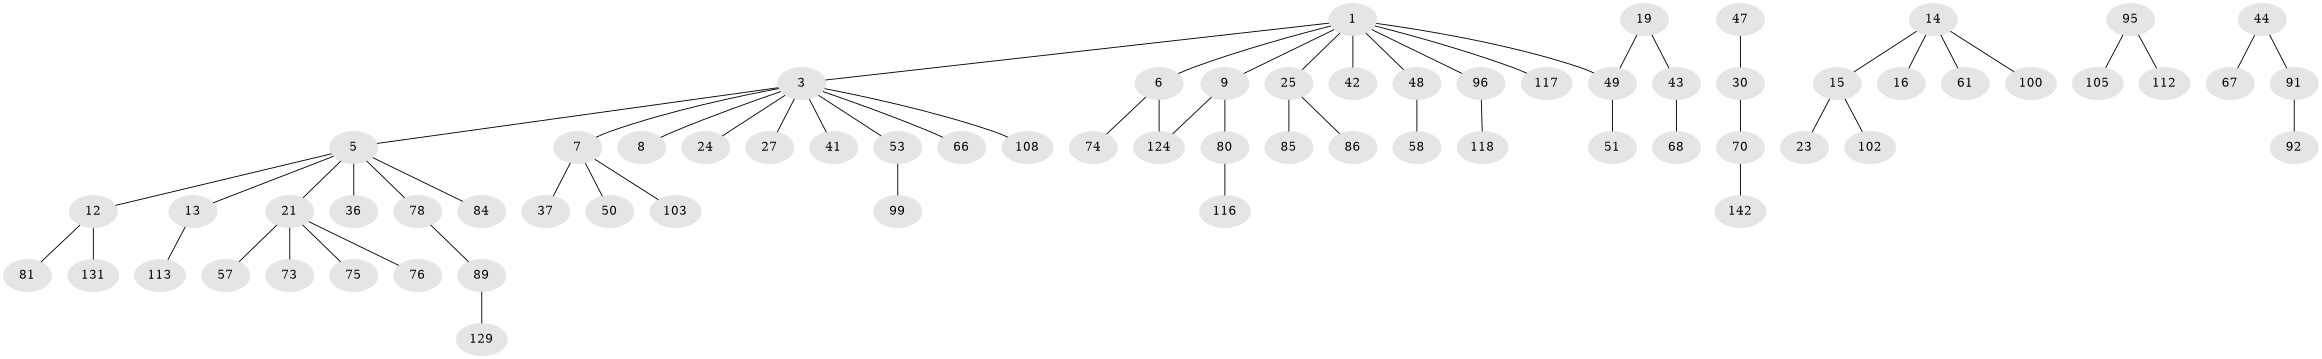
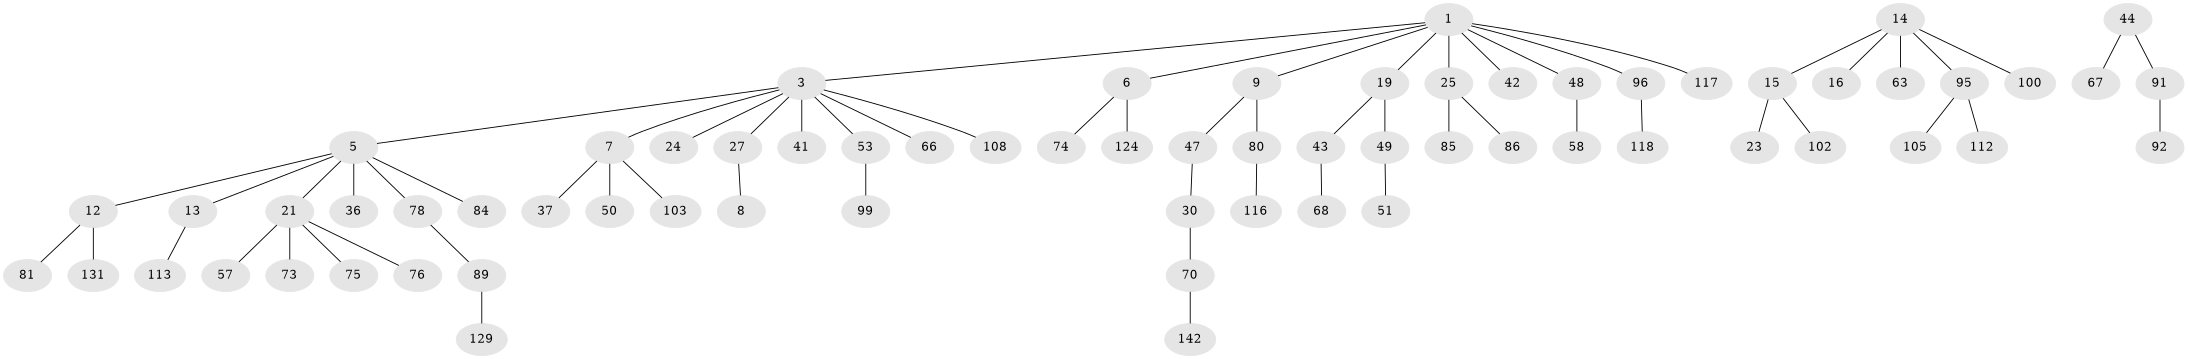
  graph {
    node [color=gray90 style=filled]
    1 [super="+2+11"]
    3 [super="+4"]
    6 [super="+31"]
    9 [super="+127+34+26"]
    19
    25 [super="+61+54"]
    42
    48
    96
    117
    5 [super="+10+17+120"]
    7 [super="+30+121"]
    8 [super="+28+130"]
    24
    27
    41
    53 [super="+79+72+87+88"]
    66 [super="+80"]
    108
    74
    124
    47
    n23 [label=80 super="+98"]
    43 [super="+122"]
    49
    85
    86
    n28 [label=58 super="+101"]
    118
    12
    13 [super="+104"]
    21 [super="+97+35+29"]
    36 [super="+110"]
    78
    84
    37 [super="+135"]
    50 [super="+133+55"]
    103
    14 [super="+33+20+46"]
    15
    16 [super="+40"]
-   63 [super="+109" label=61]
+   63 [super="+109"]
    95
    100
    99
    81
    131
    113 [super="+114"]
    57 [super="+126"]
    73
    75
    76
    89
    44
    67
    91 [super="+141"]
    n57 [label=30 super="+65"]
    116
    23 [super="+62"]
    102
    105 [super="+111+137"]
    112
    68
    51
    92 [super="+119"]
    70
    142
    129
    1 -- 3
    1 -- 6
    1 -- 9
-   1 -- 49
+   1 -- 19
    1 -- 25
    1 -- 42
    1 -- 48
    1 -- 96
    1 -- 117
    3 -- 5
    3 -- 7
-   3 -- 8
+   27 -- 8
    3 -- 24
    3 -- 27
    3 -- 41
    3 -- 53
    3 -- 66
    3 -- 108
    6 -- 74
    6 -- 124
-   9 -- 124
+   9 -- 47
    9 -- n23
    19 -- 43
    19 -- 49
    25 -- 85
    25 -- 86
    48 -- n28
    96 -- 118
    5 -- 12
    5 -- 13
    5 -- 21
    5 -- 36
    5 -- 78
    5 -- 84
    7 -- 37
    7 -- 50
    7 -- 103
    53 -- 99
    47 -- n57
    n23 -- 116
    43 -- 68
    49 -- 51
    12 -- 81
    12 -- 131
    13 -- 113
    21 -- 57
    21 -- 73
    21 -- 75
    21 -- 76
    78 -- 89
    14 -- 15
    14 -- 16
    14 -- 63
+   14 -- 95
    14 -- 100
    15 -- 23
    15 -- 102
    95 -- 105
    95 -- 112
    89 -- 129
    44 -- 67
    44 -- 91
    91 -- 92
    n57 -- 70
    70 -- 142
  }
